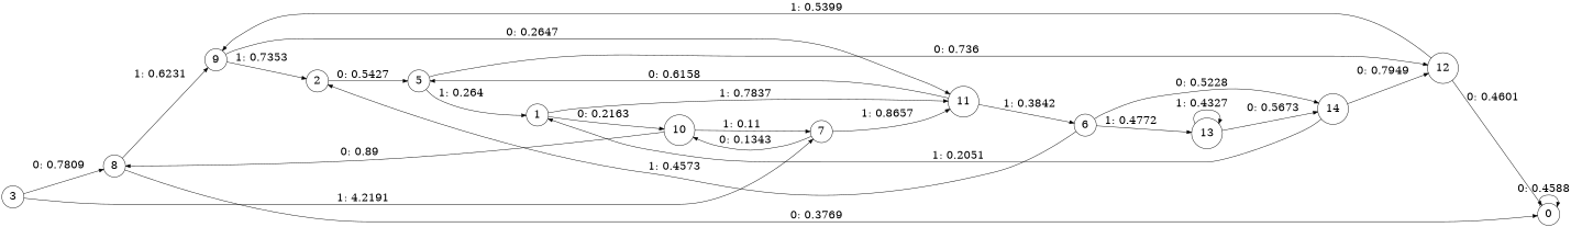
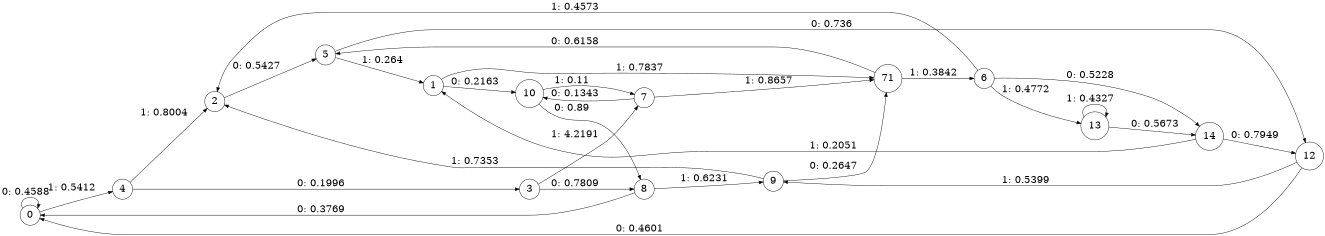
  digraph {
    rankdir=LR
    node [fontsize=24 shape=circle]
    edge [fontsize=24]
    0
+   4
    2
    3
    5
    8
    7
    1
    10
-   11
+   11 [label=71]
    6
    9
    12
    14
    13
    0 -> 0 [label="0: 0.4588   "]
+   0 -> 4 [label="1: 0.5412   "]
+   4 -> 2 [label="1: 0.8004   "]
+   4 -> 3 [label="0: 0.1996   "]
    2 -> 5 [label="0: 0.5427   "]
    3 -> 8 [label="0: 0.7809   "]
    3 -> 7 [label="1: 4.2191   "]
    5 -> 1 [label="1: 0.264    "]
    5 -> 12 [label="0: 0.736    "]
    8 -> 0 [label="0: 0.3769   "]
    8 -> 9 [label="1: 0.6231   "]
    7 -> 10 [label="0: 0.1343   "]
    7 -> 11 [label="1: 0.8657   "]
    1 -> 10 [label="0: 0.2163   "]
    1 -> 11 [label="1: 0.7837   "]
    10 -> 8 [label="0: 0.89     "]
    10 -> 7 [label="1: 0.11     "]
    11 -> 5 [label="0: 0.6158   "]
    11 -> 6 [label="1: 0.3842   "]
    6 -> 2 [label="1: 0.4573   "]
    6 -> 14 [label="0: 0.5228   "]
    6 -> 13 [label="1: 0.4772   "]
    9 -> 2 [label="1: 0.7353   "]
    9 -> 11 [label="0: 0.2647   "]
    12 -> 0 [label="0: 0.4601   "]
    12 -> 9 [label="1: 0.5399   "]
    14 -> 1 [label="1: 0.2051   "]
    14 -> 12 [label="0: 0.7949   "]
    13 -> 14 [label="0: 0.5673   "]
    13 -> 13 [label="1: 0.4327   "]
  }
